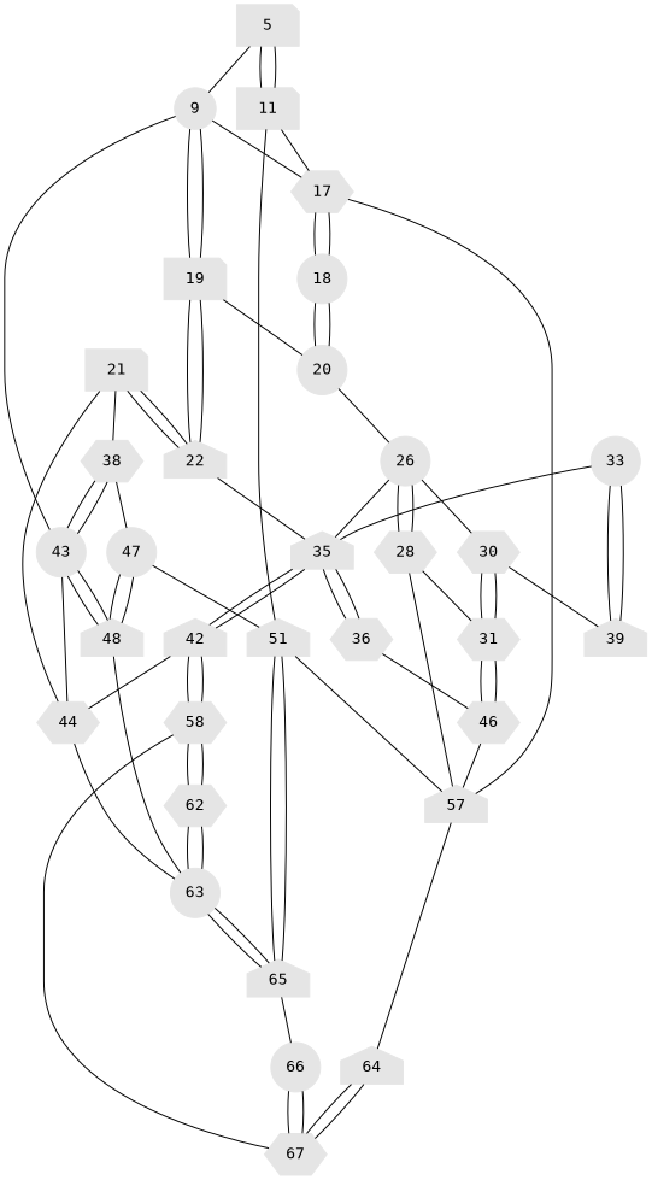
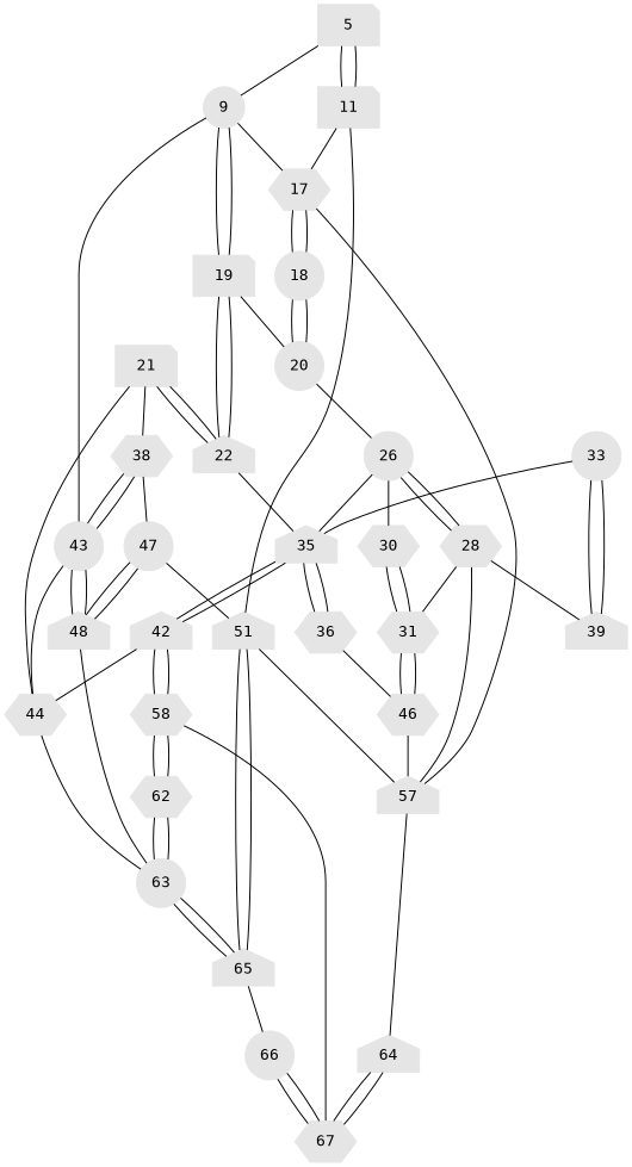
  graph {
    fontname="DejaVu Sans Mono"
    node [color=gray90 fontname="DejaVu Sans Mono" shape=hexagon style=filled]
    edge [fontname="DejaVu Sans Mono"]
    5 [shape=note]
    9 [shape=circle super="+8"]
    11 [shape=note super="+1"]
    17 [super="+2+3+10"]
    19 [shape=note]
    43 [shape=circle]
    51 [shape=house super="+49"]
    18 [shape=circle]
    57 [shape=house super="+53"]
    20 [shape=circle]
    22 [shape=house]
    38 [super="+16"]
    47 [shape=circle super="+37"]
    65 [shape=house]
    64 [shape=house super="+61"]
    26 [shape=circle super="+25"]
    35 [shape=house super="+23+32"]
    28
    30 [super="+29"]
    21 [shape=note]
    44 [super="+40+41"]
    63 [shape=circle super="+56+55"]
    36
    42 [shape=house]
    31
    39 [shape=house super="+34"]
    46 [super="+45"]
    33 [shape=circle]
    58
    48 [shape=house]
    62
    67 [super="+60+59"]
    66 [shape=circle]
    5 -- 9
    5 -- 11 [weight=2]
    5 -- 11
    9 -- 17 [weight=2]
    9 -- 19
    9 -- 19
    9 -- 43 [weight=2]
    11 -- 17
    11 -- 51 [weight=2]
    17 -- 18 [weight=2]
    17 -- 18
    17 -- 57 [weight=2]
    19 -- 20
    19 -- 22
    19 -- 22
    43 -- 44
    43 -- 48
    43 -- 48
    51 -- 57
    51 -- 65
    51 -- 65
    18 -- 20
    18 -- 20
    57 -- 64 [weight=2]
    20 -- 26
    22 -- 35
    38 -- 43
    38 -- 43
    38 -- 47 [weight=2]
    47 -- 51 [weight=2]
    47 -- 48
    47 -- 48
    65 -- 66
    64 -- 67 [weight=2]
    64 -- 67
    26 -- 35
    26 -- 28
    26 -- 28
    26 -- 30
    35 -- 36 [weight=2]
    35 -- 36
    35 -- 42
    35 -- 42
    28 -- 57
    28 -- 31
    30 -- 31
    30 -- 31
-   30 -- 39 [weight=2]
+   28 -- 39 [weight=2]
    21 -- 22
    21 -- 22
    21 -- 38
    21 -- 44
    44 -- 63 [weight=2]
    63 -- 65
    63 -- 65
    36 -- 46
    42 -- 44
    42 -- 58
    42 -- 58
    31 -- 46
    31 -- 46
    46 -- 57 [weight=2]
    33 -- 35
    33 -- 39 [weight=2]
    33 -- 39
    58 -- 62
    58 -- 62
    58 -- 67
    48 -- 63
    62 -- 63 [weight=2]
    62 -- 63
    66 -- 67 [weight=2]
    66 -- 67
  }
